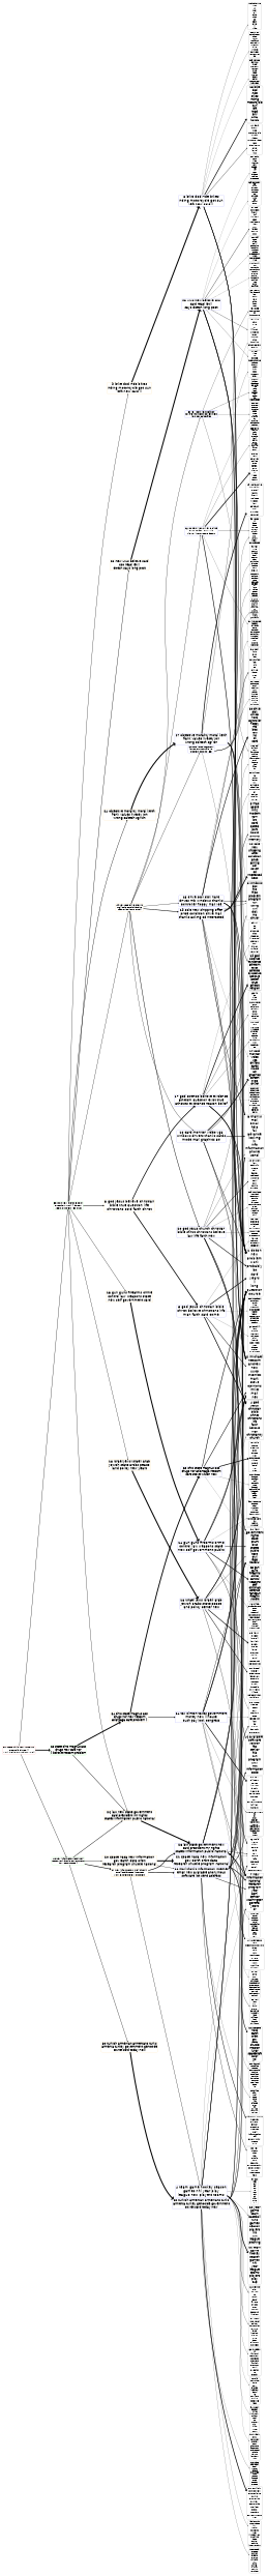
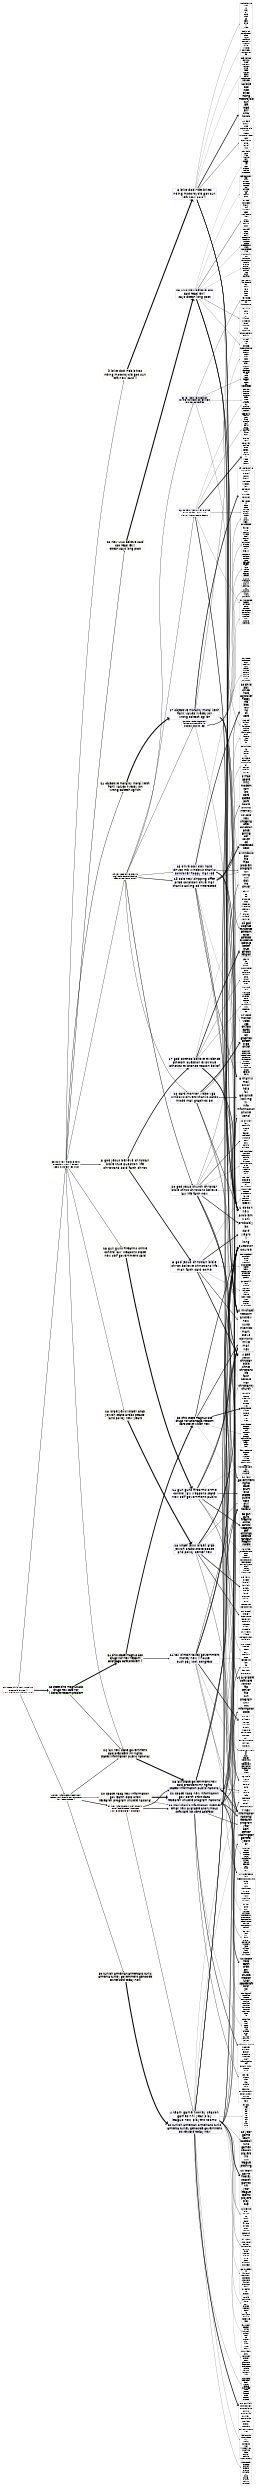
  digraph {
    fontname=helvetica
    ranksep=2.8
    rankdir=LR
    node [color=black fontname=helvetica rank=3 shape=box style=rounded]
    edge [dir=forward fontname=helvetica penwidth=2.3826]
    n1 [fontsize=50 label="1 doesn\nnew\nproblem\nwork\nprobably\nlet\nsaid\nyears\nll\nlong\nquestion\ncourse"]
    n2 [fontsize=40.756 label="4 god\njesus\nchristian\nbible\nchrist\nchristians\nlife\nfaith\nbelieve\nman\nchristianity\nchurch"]
    n3 [fontsize=40.4508 label="7 new\ninformation\nnational\nresearch\nprogram\nyear\napril\ncenter\nwashington\ngeneral\nyears\ndr"]
    n4 [fontsize=38.5467 label="14 law\ngovernment\nrights\nstate\ncourt\nlaws\nstates\npublic\ncase\ncivil\nlegal\nfederal"]
    n5 [fontsize=35.2628 label="26 said\nwent\ndidn\ncame\ntold\nsaw\nhome\nleft\nstarted\nsays\ntook\napartment"]
    n6 [fontsize=31.3843 label="47 president\nmr\nstephanopoulos\njobs\nsaid\nms\npackage\nmyers\nsecretary\nwork\nworking\nclinton"]
    n7 [fontsize=27.6331 label="81 sex\nchild\ncopy\nwomen\nchildren\nprotection\npregnancy\ndepression\nabstinence\nsexual\neducation\nsehari"]
    n8 [fontsize=27.3413 label="85 war\niran\njury\nfarid\nenergy\nbombing\nhussein\niraq\nmilitary\niraqi\nbomb\ncivilians"]
    n9 [fontsize=26.6179 label="105 adl\nbullock\nsan\nfrancisco\npolice\narens\ninformation\nanti\nleague\nyigal\nfiles\nlos"]
    n10 [fontsize=25.2111 label="141 war\nsouth\nsecret\nnuclear\nnaval\nrockefeller\nmilitary\nisland\ngeorgia\nnew\nships\nnavy"]
    n11 [fontsize=46.1741 label="2 michael\nnetcom\nandrew\nnew\nuucp\ninternet\nmark\nsteve\nopinions\nmike\nmail\nnet"]
    n12 [fontsize=34.9684 label="28 nasa\nspace\ncost\ngov\nstation\npat\nresearch\njsc\ndc\nmoon\nlaunch\nprogram"]
    n13 [fontsize=34.5462 label="30 tax\nclinton\ntaxes\nhouse\nbush\nincome\ncongress\nmoney\npay\ngovernment\nbillion\nhallam"]
    n14 [fontsize=27.3474 label="84 insurance\nhealth\nprivate\ncare\ncanada\ncoverage\ncanadian\nhospital\nmedical\npay\npublic\nnational"]
    n15 [fontsize=26.794 label="103 government\nisc\nbr\nthor\nsteveh\nhendricks\nsteve\nlibertarians\nregulation\nlibertarian\nfree\nuucp"]
    n16 [fontsize=31.7727 label="43 ohio\nstate\nmagnus\nacs\ndrugs\nncr\natlantaga\nwilson\nncratl\nlegal\nwar\nryan"]
    n17 [fontsize=26.5751 label="107 drugs\niastate\ngordian\narf\ngenesis\nmcs\nbeach\nschmidling\njrbeach\njeffry\nsafer\njack"]
    n18 [fontsize=29.6875 label="55 uga\ngeorgia\nmichael\nai\ncovington\nmcovingt\neaster\nprograms\njayne\nathens\namateur\nresearch"]
    n19 [fontsize=28.9778 label="64 sandvik\nkent\napple\nnewton\nprivate\nalink\nksand\nactivities\nnet\ncheers\norder\nroyalroads"]
    n20 [fontsize=26.8644 label="101 matthew\nprophecy\ntomb\nking\nmessiah\nprophecies\nisaiah\njesus\ntestament\ndisciples\njosephus\npsalm"]
    n21 [fontsize=37.284 label="19 god\nscience\nevidence\natheism\nexist\natheists\nexistence\nbelieve\nbelief\ntrue\natheist\nreligion"]
    n22 [fontsize=32.2729 label="39 uk\nac\ned\npicture\ndcs\nsleeve\nliverpool\ndemon\ntony\nsimon\noxford\nwarwick"]
    n23 [fontsize=29.2582 label="63 rit\nisc\nultb\nbobby\nmozumder\nsnm\nreligious\nreligion\neric\nmom\natheist\nmen"]
    n24 [fontsize=28.4291 label="70 umd\nwam\nmangoe\nwingate\ncharley\ntext\npeace\nluke\nrevelation\nkmr\nmatthew\npo"]
    n25 [fontsize=27.2275 label="88 truth\nabsolute\nabsolutes\nscripture\nchristians\ntruths\narrogant\ntrue\narrogance\nbible\nbelieve\nclaim"]
    n26 [fontsize=44.9965 label="3 thanks\nmail\nemail\nhelp\nfax\nadvance\nlooking\nhi\ninfo\ninformation\nphone\nsend"]
    n27 [fontsize=38.2102 label="15 bike\ndod\nride\nbikes\nriding\nmotorcycle\nsun\nleft\nroad\nbnr\nama\nhonda"]
    n28 [fontsize=31.7562 label="44 dod\nbmw\nride\nmotorcycle\nshaft\nrider\nmotorcycles\nrec\ndenizens\nclub\nlevel\nlist"]
    n29 [fontsize=28.2286 label="75 behanna\nnec\nnj\nlock\nsyl\nchris\ndod\ncb\npack\nbike\nll\nwide"]
    n30 [fontsize=26.8906 label="100 ryan\ncousineau\ndog\nnmm\nstafford\ncompdyn\nquestor\nbike\nwinona\nspringer\nvancouver\nbc"]
    n31 [fontsize=26.1342 label="119 helmet\neskimo\nshoei\nmavenry\nnorman\nsize\nhead\nmaven\naltcit\npaint\npassenger\nhelmets"]
    n32 [fontsize=36.0426 label="23 gun\nguns\nfirearms\ncrime\ncontrol\nweapons\nself\ncriminals\ndefense\nhandgun\nfirearm\nviolent"]
    n33 [fontsize=28.2238 label="76 militia\namendment\narms\nbear\nsecond\nconstitution\nregulated\ngovernment\nshall\nstate\nulowell\norganized"]
    n34 [fontsize=27.1228 label="92 weapons\niastate\ndan\nnuclear\nviking\nsorenson\ndestruction\nweapon\nhomosexuality\nisu\nroehm\nunusual"]
    n35 [fontsize=35.5789 label="25 jews\nisrael\nisraeli\njewish\narab\narabs\nland\ncenter\npolicy\nanti\nresearch\npalestine"]
    n36 [fontsize=33.7703 label="32 israel\nisraeli\nlebanese\nlebanon\nattacks\npeace\narab\nisraelis\ncivilians\nkilled\npalestinian\nsoldiers"]
    n37 [fontsize=31.532 label="45 uiuc\ncso\nuxa\nux\nillinois\nurbana\njosh\nmanta\ncka\nhopkins\nchampaign\namin"]
    n38 [fontsize=29.7916 label="54 ted\ncolorado\nfrank\nthf\nkimbark\nteel\nuchicago\nkhan\npsu\nlarge\npsuvm\ncso"]
    n39 [fontsize=27.9694 label="77 tek\nvice\nico\nbobbe\nbeauchaine\nrobert\nbronx\ncobb\nbob\nsea\nqueens\nblew"]
    n40 [fontsize=25.559 label="131 tiff\nspec\nalice\ngalki\ntoppoint\njoachim\nnumber\nguide\nsuggestions\nulrich\nmanchester\nking"]
    n41 [fontsize=25.1701 label="143 henrik\nbm\narmenia\narmenians\nazeris\ncyprus\nturkey\nkarabakh\nturkish\nkpc\nturks\nconflict"]
    n42 [fontsize=24.7109 label="157 rocks\ncars\nkids\nvirginia\nerik\nsociety\nlife\nkill\nago\nbridges\ntobias\noverpass"]
    n43 [fontsize=24.4399 label="169 company\nbell\namp\ncurrent\nampere\nnamed\nbel\nohmite\nunit\ndb\nsehari\nohms"]
    n44 [fontsize=34.8557 label="29 objective\nmorality\nmoral\nkeith\nfrank\nvalues\nlivesey\njon\ncaltech\nsgi\nmurder\nnatural"]
    n45 [fontsize=40.1499 label="8 windows\ndos\nfile\nfiles\nproblem\nprogram\nrun\nusing\nwin\ndisk\nms\ndriver"]
    n46 [fontsize=36.8942 label="20 drive\ndisk\ndrives\nhard\ncontroller\nfloppy\nmb\nbios\nrom\nhd\nst\ncard"]
-   n47 [fontsize=33.1636 label="36 scsi\nmb\nbus\nide\ncontroller\nisa\nbit\npc\ndrive\ndata\nmac\nos"]
    n48 [fontsize=26.7458 label="104 tape\nadaptec\naspi\nbackup\nsys\ntapes\njumbo\ncdrom\nscsiha\ntiming\nunit\ncolorado"]
    n49 [fontsize=40.6629 label="6 available\nsoftware\nversion\nftp\nserver\nfile\nsun\nprogram\nunix\nmit\ninformation\ncode"]
    n50 [fontsize=37.5683 label="17 card\nmonitor\nvideo\nvga\ndrivers\ncards\nmode\nati\ngraphics\nscreen\nsvga\ndriver"]
    n51 [fontsize=40.7526 label="5 mac\napple\nmhz\nmodem\nram\nbit\ncard\nspeed\nport\nboard\nsimms\nmemory"]
    n52 [fontsize=39.1159 label="12 sale\nnew\nshipping\noffer\ncondition\nprice\nasking\nsell\ncover\ncd\ninterested\nbest"]
    n53 [fontsize=30.0303 label="53 printer\nhp\nprint\nlaser\nink\nprinters\ndeskjet\npostscript\nbj\ncanon\nquality\ntoner"]
    n54 [fontsize=32.1842 label="40 church\nlaw\ncatholic\npope\nholy\nfather\nsabbath\nworship\npaul\nson\nspirit\nsunday"]
    n55 [fontsize=26.4759 label="109 marriage\nmarried\nceremony\ncouple\nmarry\ndivorce\ncommitment\neyes\nchurch\nwedding\npriest\ncivil"]
    n56 [fontsize=29.601 label="58 ra\nsemi\nrevolver\npolice\nauto\nsafety\ngun\nuicvm\nuic\nkratz\ncops\njason"]
    n57 [fontsize=27.1006 label="93 water\nti\ndseg\ndept\nmwra\npyron\nskndiv\ncities\ncity\ndillon\nheavy\nexpressed"]
    n58 [fontsize=24.8007 label="152 pro\nangmar\ncosmo\nhunting\ndeer\nuucp\nuunet\nalfalfa\nbu\nproline\nalphalpha\nnathan"]
    n59 [fontsize=24.7407 label="153 tanks\ndetroit\nmain\nfired\nawesley\nbull\nclaim\nguns\nsniper\ncaldwell\nfiring\narmy"]
    n60 [fontsize=27.1865 label="90 liar\nwwc\nsaturn\nlunatic\nbook\ntammy\ndan\nchristian\nbissda\nhealta\ncrazy\ndrawn"]
    n61 [fontsize=24.2388 label="183 corn\nseizure\npaulson\nnasa\nseizures\ncereals\nbu\nlarc\nkellog\nsugar\nsharon\nbased"]
    n62 [fontsize=21.3028 label="348 dsg\nsuccessors\naltitudes\narchive\natheism\nresources\nalt\nmodified\ndecember\nversion\natheist\naddresses"]
    n63 [fontsize=28.7361 label="68 xterm\nkeyboard\nkey\necho\nkeys\ntitle\nhost\nset\nkeycode\nsequences\nff\nhostname"]
    n64 [fontsize=22.3317 label="278 son\nbullets\ndaughter\nbayonet\nwife\ncelp\nhaci\nspeech\nbps\ncoder\nibo\nslaughtered"]
    n65 [fontsize=36.1439 label="22 space\nnasa\nearth\norbit\ngov\ndata\nshuttle\nmission\nlunar\nspacecraft\nsolar\njpl"]
    n66 [fontsize=26.1933 label="117 launch\nsatellite\nspace\ncommercial\nmarket\nsatellites\nsensing\nlaunches\nremote\nservices\ndata\nkg"]
    n67 [fontsize=31.135 label="49 anonymous\ninternet\nprivacy\nemail\nposting\nusenet\nmail\ninformation\neff\nanonymity\nusers\npub"]
    n68 [fontsize=31.0213 label="50 key\nripem\ndes\nrsa\npublic\npgp\nsecurity\ncryptography\nencryption\ncrypt\nmessage\nfaq"]
    n69 [fontsize=25.8392 label="126 nist\ngov\nncsl\nmarc\ncsrc\nlist\nclipper\nexpn\ntis\ntrying\nsecurity\ntelnet"]
    n70 [fontsize=33.6645 label="34 turkish\narmenian\narmenians\nturks\narmenia\nturkey\ngenocide\nsoviet\ntoday\nrussian\ngovernment\nwar"]
    n71 [fontsize=26.9347 label="98 bosnia\narromdee\njhu\nserbs\nsomalia\nken\njyusenkyou\nmuslims\nsides\nturkey\nethnic\nintervention"]
    n72 [fontsize=25.5547 label="132 greek\ngreece\nturkish\ngreeks\ncyprus\nminority\nuv\nturks\nturkey\ncypriot\nethnic\ncypriots"]
    n73 [fontsize=24.6534 label="160 sdpa\ndavidian\nbook\nurartu\nyalanci\npublished\npage\npages\nforged\nargic\nserdar\nquotes"]
    n74 [fontsize=39.7848 label="10 year\ngame\nteam\nbaseball\nruns\ngames\nseason\nplayers\nhit\nwin\nleague\npitching"]
    n75 [fontsize=39.7004 label="11 team\ngame\nhockey\nseason\ngames\nnhl\nyear\nleague\nteams\nplayers\nplay\ncup"]
    n76 [fontsize=31.3943 label="46 period\nplay\npower\npp\npuck\ngoal\nflyers\nshots\npts\nscorer\nsecond\nlindros"]
    n77 [fontsize=29.6447 label="57 roger\nmaynard\ngainey\nlaurentian\nramsey\nbob\nhockey\nplayer\nuwo\nbest\ngilmour\nbusiness"]
    n78 [fontsize=29.2683 label="62 sweden\nfi\nfinland\ngermany\ncanada\nplayers\nfinnish\ngerman\napril\nswedish\nwc\nczech"]
    n79 [fontsize=27.8314 label="78 gld\ncolumbia\ndare\ngary\nbitnet\nkeenan\ndomi\nje\nsouviens\ncunixc\nselanne\njets"]
    n80 [fontsize=27.0747 label="94 mask\ngatech\nmike\nhrivnak\nprism\ngtd\npts\nandrew\ncity\ntulsa\nvotes\nteam"]
    n81 [fontsize=27.0583 label="95 buffalo\ncmu\nhammerl\nandrew\nacsu\nclement\nferguson\nrochester\nvalerie\nubvms\nlemieux\npitt"]
    n82 [fontsize=27.0424 label="97 bos\ndet\nchi\ncal\ntor\nvs\nvan\npit\nstl\nmon\nque\nnyi"]
    n83 [color=blue fontsize=42.9959 label="28 law state government new\nsaid president mr rights\nstates information public national" rank=2]
    n84 [color=blue fontsize=43.6974 label="24 tax clinton taxes government\nmoney new ll house\nbush pay look congress" rank=2]
    n85 [color=blue fontsize=39.3271 label="35 ohio state magnus acs\ndrugs ncr atlantaga netcom\ncare steve wilson new" rank=2]
    n86 [color=blue fontsize=48.7646 label="5 god jesus christian bible\nchrist believe christians life\nman faith said come" rank=2]
    n87 [color=blue fontsize=45.6348 label="17 god science believe evidence\natheism question exist true\natheists existence reason belief" rank=2]
    n88 [color=blue fontsize=47.8012 label="8 bike dod ride bikes\nriding motorcycle got sun\nleft new said ll" rank=2]
    n89 [color=blue fontsize=46.4877 label="14 gun guns firearms crime\ncontrol law weapons state\nnew self government public" rank=2]
    n90 [color=blue fontsize=45.5313 label="18 israel jews israeli arab\njewish arabs state peace\nland policy center new" rank=2]
    n91 [color=blue fontsize=43.7871 label="23 uiuc new believe cso\nsaid read let ll\nsays doesn long post" rank=2]
    n92 [color=blue fontsize=43.263 label="27 objective morality moral keith\nfrank values livesey jon\nwrong caltech sgi isn" rank=2]
    n93 [color=blue fontsize=45.9432 label="15 drive scsi disk hard\ndrives mb windows thanks\ncontroller floppy mail ide" rank=2]
    n94 [color=blue fontsize=45.911 label="16 card monitor video vga\nwindows drivers thanks cards\nmode mail graphics ati" rank=2]
    n95 [color=blue fontsize=45.1212 label="19 sale new shipping offer\nprice condition drive mail\nthanks asking cd interested" rank=2]
    n96 [color=blue fontsize=45.0816 label="20 god jesus church christian\nbible christ christians believe\nlaw life faith new" rank=2]
    n97 [color=blue fontsize=34.8678 label="36 ra semi revolver police\nauto safety gun uic\nuicvm kratz cops jason" rank=2]
    n98 [color=blue fontsize=28.0299 label="43 nasa water space gov\nliar government file key\nprogram cost db year" rank=2]
    n99 [color=blue fontsize=27.5104 label="50 key xterm keyboard adl\nson file information government\nkeys san police files" rank=2]
    n100 [color=blue fontsize=44.7915 label="21 space nasa new information\ngov earth orbit data\nresearch shuttle program national" rank=2]
    n101 [color=blue fontsize=41.9207 label="30 mail thanks information internet\nemail new available anonymous\nsoftware list send address" rank=2]
    n102 [color=blue fontsize=41.5821 label="32 turkish armenian armenians turks\narmenia turkey genocide government\nsoviet said today new" rank=2]
    n103 [color=blue fontsize=48.8024 label="4 team game hockey season\ngames nhl year play\nleague new players teams" rank=2]
    n104 [color=orange fontsize=41.861 label="26 law new state government\nsaid president mr rights\nstates information public national"]
    n105 [color=orange fontsize=39.4265 label="34 ohio state magnus acs\ndrugs ncr new netcom\natlantaga care problem ll"]
    n106 [color=orange fontsize=48.4599 label="3 god jesus believe christian\nbible true question life\nchristians said faith christ"]
    n107 [color=orange fontsize=47.1522 label="9 bike dod ride bikes\nriding motorcycle got sun\nleft new said ll"]
    n108 [color=orange fontsize=45.9571 label="13 gun guns firearms crime\ncontrol law weapons state\nnew self government said"]
    n109 [color=orange fontsize=44.9146 label="18 israel jews israeli arab\njewish state arabs peace\nland policy new years"]
    n110 [color=orange fontsize=42.8073 label="23 new uiuc believe said\ncso read let ll\ndoesn says long post"]
    n111 [color=orange fontsize=42.7182 label="24 objective morality moral keith\nfrank values livesey jon\nwrong caltech sgi isn"]
    n112 [color=orange fontsize=29.8947 label="49 new god drive thanks\nmail sale card shipping\noffer price jesus email"]
    n113 [color=orange fontsize=44.2942 label="20 space nasa new information\ngov earth data orbit\nresearch program shuttle national"]
    n114 [color=orange fontsize=40.911 label="30 turkish armenian armenians turks\narmenia turkey government genocide\nsoviet said today new"]
    n115 [color=orange fontsize=31.5767 label="37 new information mail thanks\nemail said state internet\nwork available law program"]
    n116 [color=green fontsize=38.0224 label="28 state ohio magnus acs\ndrugs new said ncr\nll believe netcom problem" rank=4]
    n117 [color=green fontsize=32.8443 label="33 god new believe said\nquestion work ll doesn\nyears problem let true" rank=4]
    n118 [color=green fontsize=28.9576 label="48 new information said mail\nstate work thanks government\nlaw years space ll" rank=4]
    n119 [color=red fontsize=33.3252 label="32 state ohio new magnus\nacs said drugs ll\nwork believe problem mail" rank=5]
    subgraph sub_1 {
      rank=same
      n1
      n2
      n3
      n4
      n5
      n6
      n7
      n8
      n9
      n10
      n11
      n12
      n13
      n14
      n15
      n16
      n17
      n18
      n19
      n20
      n21
      n22
      n23
      n24
      n25
      n26
      n27
      n28
      n29
      n30
      n31
      n32
      n33
      n34
      n35
      n36
      n37
      n38
      n39
      n40
      n41
      n42
      n43
      n44
      n45
      n46
-     n47
      n48
      n49
      n50
      n51
      n52
      n53
      n54
      n55
      n56
      n57
      n58
      n59
      n60
      n61
      n62
      n63
      n64
      n65
      n66
      n67
      n68
      n69
      n70
      n71
      n72
      n73
      n74
      n75
      n76
      n77
      n78
      n79
      n80
      n81
      n82
    }
    subgraph sub_2 {
      rank=same
      n83
      n84
      n85
      n86
      n87
      n88
      n89
      n90
      n91
      n92
      n93
      n94
      n95
      n96
      n97
      n98
      n99
      n100
      n101
      n102
      n103
    }
    subgraph sub_3 {
      rank=same
      n104
      n105
      n106
      n107
      n108
      n109
      n110
      n111
      n112
      n113
      n114
      n115
    }
    subgraph sub_4 {
      rank=same
      n116
      n117
      n118
    }
    subgraph sub_5 {
      rank=same
      n119
    }
    n83 -> n1 [penwidth=7.1628]
    n83 -> n2 [penwidth=1.9239]
    n83 -> n3 [penwidth=7.4479]
    n83 -> n4 [penwidth=7.0201]
    n83 -> n5 [penwidth=3.8739]
    n83 -> n6 [penwidth=4.6681]
    n83 -> n7 [penwidth=1.4266]
    n83 -> n8 [penwidth=2.762]
    n83 -> n9 [penwidth=1.9239]
    n83 -> n10 [penwidth=1.5466]
    n84 -> n1 [penwidth=8.2188]
    n84 -> n3 [penwidth=3.3602]
    n84 -> n4 [penwidth=4.2702]
    n84 -> n6 [penwidth=2.1411]
    n84 -> n11 [penwidth=5.3819]
    n84 -> n12 [penwidth=1.4073]
    n84 -> n13 [penwidth=8.7579]
    n84 -> n14 [penwidth=1.8008]
    n84 -> n15 [penwidth=1.7564]
    n85 -> n1 [penwidth=7.562]
    n85 -> n4 [penwidth=1.3422]
    n85 -> n11 [penwidth=7.2312]
    n85 -> n16 [penwidth=9.6318]
    n85 -> n17 [penwidth=1.7709]
    n86 -> n1 [penwidth=8.7148]
    n86 -> n2 [penwidth=9.8213]
    n86 -> n11 [penwidth=5.5705]
    n86 -> n18 [penwidth=1.5769]
    n86 -> n19 [penwidth=1.6528]
    n86 -> n20 [penwidth=1.3347]
    n87 -> n1 [penwidth=8.6385]
    n87 -> n4 [penwidth=2.1241]
    n87 -> n11 [penwidth=5.2765]
    n87 -> n21 [penwidth=9.2158]
    n87 -> n22 [penwidth=1.631]
    n87 -> n23 [penwidth=2.9089]
    n87 -> n24 [penwidth=2.345]
    n87 -> n25 [penwidth=1.3854]
    n88 -> n1 [penwidth=7.7633]
    n88 -> n5 [penwidth=2.1836]
    n88 -> n11 [penwidth=6.1802]
    n88 -> n26 [penwidth=1.9109]
    n88 -> n27 [penwidth=9.2449]
    n88 -> n28 [penwidth=3.6203]
    n88 -> n29 [penwidth=1.959]
    n88 -> n30 [penwidth=1.5081]
    n88 -> n31 [penwidth=1.3241]
    n89 -> n1 [penwidth=8.8402]
    n89 -> n3 [penwidth=3.0052]
    n89 -> n4 [penwidth=5.3489]
    n89 -> n5 [penwidth=1.9489]
    n89 -> n11 [penwidth=4.8125]
    n89 -> n32 [penwidth=7.9301]
    n89 -> n33 [penwidth=1.9264]
    n89 -> n34 [penwidth=1.5217]
    n90 -> n1 [penwidth=7.8217]
    n90 -> n3 [penwidth=2.4513]
    n90 -> n4 [penwidth=2.8376]
    n90 -> n5 [penwidth=1.4756]
    n90 -> n11 [penwidth=5.438]
    n90 -> n35 [penwidth=8.2314]
    n90 -> n36 [penwidth=6.3481]
    n91 -> n1 [penwidth=7.9784]
    n91 -> n11 [penwidth=9.9549]
    n91 -> n37 [penwidth=3.1247]
    n91 -> n38 [penwidth=4.0274]
    n91 -> n39 [penwidth=2.0243]
    n91 -> n40 [penwidth=1.4105]
    n91 -> n41 [penwidth=1.4565]
    n91 -> n42 [penwidth=1.363]
    n91 -> n43 [penwidth=1.363]
    n92 -> n1 [penwidth=8.2273]
    n92 -> n4 [penwidth=3.2364]
    n92 -> n11 [penwidth=4.4348]
    n92 -> n21 [penwidth=4.2085]
    n92 -> n37 [penwidth=1.3305]
    n92 -> n39 [penwidth=1.9048]
    n92 -> n44 [penwidth=9.6243]
    n93 -> n1 [penwidth=6.9457]
    n93 -> n11 [penwidth=4.0415]
    n93 -> n26 [penwidth=6.2502]
    n93 -> n45 [penwidth=4.6893]
    n93 -> n46 [penwidth=8.0057]
-   n93 -> n47 [penwidth=4.8515]
    n93 -> n48 [penwidth=1.8056]
    n94 -> n1 [penwidth=5.7195]
    n94 -> n11 [penwidth=3.7046]
    n94 -> n26 [penwidth=6.7582]
    n94 -> n45 [penwidth=3.812]
    n94 -> n49 [penwidth=2.466]
    n94 -> n50 [penwidth=10.3261]
    n95 -> n1 [penwidth=3.1182]
    n95 -> n3 [penwidth=1.6011]
    n95 -> n26 [penwidth=5.2069]
    n95 -> n45 [penwidth=2.1617]
    n95 -> n46 [penwidth=4.0855]
    n95 -> n49 [penwidth=3.4861]
    n95 -> n50 [penwidth=1.5607]
    n95 -> n51 [penwidth=4.9164]
    n95 -> n52 [penwidth=10.7065]
    n95 -> n53 [penwidth=2.1469]
    n96 -> n1 [penwidth=7.4565]
    n96 -> n2 [penwidth=8.8584]
    n96 -> n3 [penwidth=4.4242]
    n96 -> n4 [penwidth=2.6465]
    n96 -> n5 [penwidth=2.2639]
    n96 -> n18 [penwidth=2.1614]
    n96 -> n21 [penwidth=2.8922]
    n96 -> n26 [penwidth=2.3204]
    n96 -> n54 [penwidth=5.2234]
    n96 -> n55 [penwidth=1.8373]
    n97 -> n1 [penwidth=8.2218]
    n97 -> n14 [penwidth=1.8262]
    n97 -> n56 [penwidth=9.966]
    n97 -> n57 [penwidth=2.4032]
    n97 -> n58 [penwidth=1.588]
    n97 -> n59 [penwidth=2.0368]
    n98 -> n12
    n98 -> n57
    n98 -> n60
    n98 -> n61
    n98 -> n62
    n99 -> n9 [penwidth=2.4104]
    n99 -> n58 [penwidth=2.4104]
    n99 -> n63 [penwidth=2.4104]
    n99 -> n64 [penwidth=2.4104]
    n100 -> n1 [penwidth=5.8264]
    n100 -> n3 [penwidth=7.721]
    n100 -> n5 [penwidth=1.548]
    n100 -> n6 [penwidth=2.0252]
    n100 -> n12 [penwidth=5.3216]
    n100 -> n26 [penwidth=3.8751]
    n100 -> n49 [penwidth=1.8025]
    n100 -> n65 [penwidth=7.7541]
    n100 -> n66 [penwidth=1.68]
    n101 -> n1 [penwidth=4.3296]
    n101 -> n3 [penwidth=5.5411]
    n101 -> n11 [penwidth=5.0657]
    n101 -> n26 [penwidth=6.2499]
    n101 -> n49 [penwidth=6.1335]
    n101 -> n67 [penwidth=6.2152]
    n101 -> n68 [penwidth=3.9099]
    n101 -> n69 [penwidth=1.9392]
    n102 -> n1 [penwidth=6.0079]
    n102 -> n3 [penwidth=4.3712]
    n102 -> n4 [penwidth=3.9385]
    n102 -> n5 [penwidth=4.1976]
    n102 -> n11 [penwidth=3.5054]
    n102 -> n70 [penwidth=9.8287]
    n102 -> n71 [penwidth=1.7642]
    n102 -> n72 [penwidth=1.9319]
    n102 -> n73 [penwidth=1.8995]
    n103 -> n1 [penwidth=7.4365]
    n103 -> n3 [penwidth=1.5248]
    n103 -> n5 [penwidth=1.6313]
    n103 -> n11 [penwidth=4.8505]
    n103 -> n26 [penwidth=1.6406]
    n103 -> n74 [penwidth=1.7488]
    n103 -> n75 [penwidth=10.0821]
    n103 -> n76 [penwidth=3.1027]
    n103 -> n77 [penwidth=2.2185]
    n103 -> n78 [penwidth=1.7135]
    n103 -> n79 [penwidth=1.4211]
    n103 -> n80 [penwidth=1.4211]
    n103 -> n81 [penwidth=1.3774]
    n103 -> n82 [penwidth=1.3663]
    n104 -> n83 [penwidth=14.6249]
    n105 -> n84 [penwidth=6.8146]
    n105 -> n85 [penwidth=12.9653]
    n106 -> n86 [penwidth=10.9848]
    n106 -> n87 [penwidth=10.1637]
    n107 -> n88 [penwidth=14.8659]
    n108 -> n89 [penwidth=14.6155]
    n109 -> n90 [penwidth=14.7406]
    n110 -> n91 [penwidth=14.7257]
    n111 -> n92 [penwidth=14.7457]
    n112 -> n93 [penwidth=3.6776]
    n112 -> n94 [penwidth=3.6776]
    n112 -> n95 [penwidth=7.1]
    n112 -> n96 [penwidth=6.1737]
    n112 -> n97 [penwidth=3.6776]
    n112 -> n98 [penwidth=3.6776]
    n112 -> n99 [penwidth=3.6776]
    n113 -> n100 [penwidth=14.3492]
    n113 -> n101 [penwidth=3.7896]
    n114 -> n102 [penwidth=14.8332]
    n115 -> n83 [penwidth=8.4625]
    n115 -> n101 [penwidth=8.4625]
    n115 -> n103 [penwidth=3.968]
    n116 -> n104 [penwidth=5.3828]
    n116 -> n105 [penwidth=13.3612]
    n117 -> n104 [penwidth=3.9025]
    n117 -> n106 [penwidth=6.6862]
    n117 -> n107 [penwidth=3.9025]
    n117 -> n108 [penwidth=3.9025]
    n117 -> n109 [penwidth=3.9025]
    n117 -> n110 [penwidth=5.0055]
    n117 -> n111 [penwidth=5.0055]
    n117 -> n112 [penwidth=3.9025]
    n118 -> n104 [penwidth=5.8514]
    n118 -> n113 [penwidth=4.2349]
    n118 -> n114 [penwidth=4.2349]
    n118 -> n115 [penwidth=8.1761]
    n119 -> n116 [penwidth=11.1759]
    n119 -> n117 [penwidth=4.313]
    n119 -> n118 [penwidth=4.313]
  }
